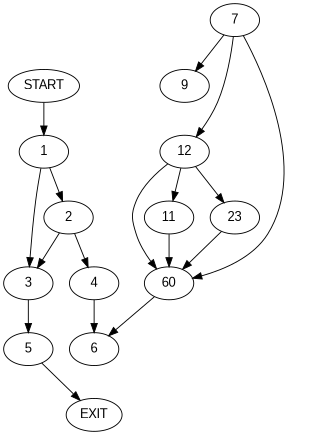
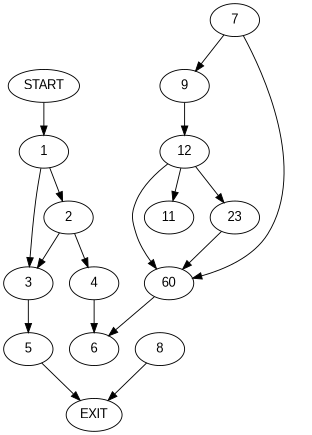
  digraph {
    fontname="Liberation Sans"
    node [fontname="Liberation Sans"]
    edge [fontname="Liberation Sans"]
    n1 [label=START]
    1
    2
    3
    n5 [label=EXIT]
    4
    5
    6
    7
    9
    n11 [label=60]
+   8
    12
    11
    n15 [label=23]
    n1 -> 1
    1 -> 2
    1 -> 3
    2 -> 3
    2 -> 4
    3 -> 5
    4 -> 6
    5 -> n5
    7 -> 9
    7 -> n11
-   7 -> 12
+   9 -> 12
    n11 -> 6
+   8 -> n5
    12 -> n11
    12 -> 11
    12 -> n15
-   11 -> n11
    n15 -> n11
  }
